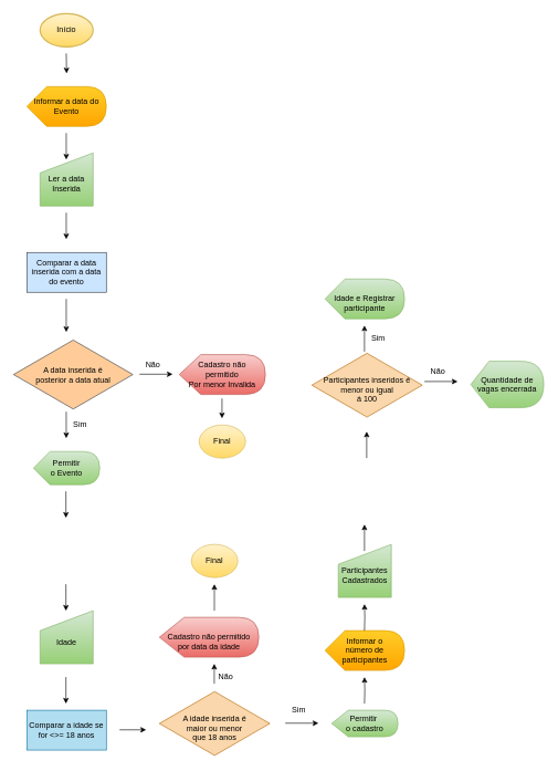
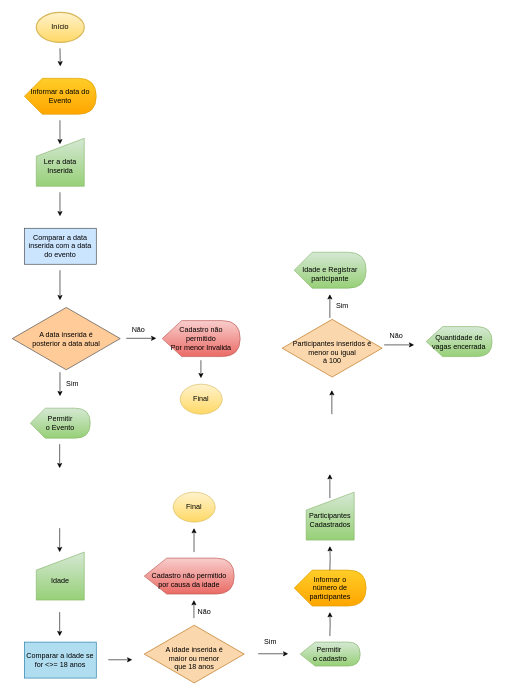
  <mxCell id="0" />
  <mxCell id="1" parent="0" />
  <mxCell id="2" value="Informar a data do Evento" style="shape=display;whiteSpace=wrap;html=1;fillColor=#ffcd28;gradientColor=#ffa500;strokeColor=#d79b00;" vertex="1" parent="1"><mxGeometry x="40" y="130" width="120" height="60" as="geometry" /></mxCell>
  <mxCell id="3" value="&lt;br&gt;Ler a data&lt;br&gt;Inserida" style="shape=manualInput;whiteSpace=wrap;html=1;fillColor=#d5e8d4;gradientColor=#97d077;strokeColor=#82b366;" vertex="1" parent="1"><mxGeometry x="60" y="230" width="80" height="80" as="geometry" /></mxCell>
  <mxCell id="4" value="Comparar a data inserida com a data do evento" style="whiteSpace=wrap;html=1;align=center;treeFolding=1;treeMoving=1;newEdgeStyle={&quot;edgeStyle&quot;:&quot;elbowEdgeStyle&quot;,&quot;startArrow&quot;:&quot;none&quot;,&quot;endArrow&quot;:&quot;none&quot;};fillColor=#cce5ff;strokeColor=#36393d;" vertex="1" parent="1"><mxGeometry x="40" y="380" width="120" height="60" as="geometry" /></mxCell>
  <mxCell id="5" value="Início" style="strokeWidth=2;html=1;shape=mxgraph.flowchart.start_1;whiteSpace=wrap;fillColor=#fff2cc;strokeColor=#d6b656;gradientColor=#ffd966;" vertex="1" parent="1"><mxGeometry x="60" y="20" width="80" height="50" as="geometry" /></mxCell>
  <mxCell id="6" value="A data inserida é &lt;br&gt;posterior a data atual" style="html=1;whiteSpace=wrap;aspect=fixed;shape=isoRectangle;fillColor=#ffcc99;strokeColor=#36393d;" vertex="1" parent="1"><mxGeometry x="20" y="510" width="180" height="108" as="geometry" /></mxCell>
  <mxCell id="7" value="" style="endArrow=classic;html=1;rounded=0;" edge="1" parent="1"><mxGeometry width="50" height="50" relative="1" as="geometry"><mxPoint x="99.5" y="80" as="sourcePoint" /><mxPoint x="100" y="110" as="targetPoint" /></mxGeometry></mxCell>
  <mxCell id="8" value="" style="endArrow=classic;html=1;rounded=0;" edge="1" parent="1"><mxGeometry width="50" height="50" relative="1" as="geometry"><mxPoint x="99.5" y="200" as="sourcePoint" /><mxPoint x="99.5" y="240" as="targetPoint" /></mxGeometry></mxCell>
  <mxCell id="9" value="" style="endArrow=classic;html=1;rounded=0;" edge="1" parent="1"><mxGeometry width="50" height="50" relative="1" as="geometry"><mxPoint x="99.5" y="320" as="sourcePoint" /><mxPoint x="99.5" y="360" as="targetPoint" /></mxGeometry></mxCell>
  <mxCell id="10" value="" style="endArrow=classic;html=1;rounded=0;" edge="1" parent="1"><mxGeometry width="50" height="50" relative="1" as="geometry"><mxPoint x="99.5" y="450" as="sourcePoint" /><mxPoint x="99.5" y="500" as="targetPoint" /></mxGeometry></mxCell>
  <mxCell id="11" value="Permitir &lt;br&gt;o Evento" style="shape=display;whiteSpace=wrap;html=1;fillColor=#d5e8d4;strokeColor=#82b366;gradientColor=#97d077;" vertex="1" parent="1"><mxGeometry x="50" y="680" width="100" height="50" as="geometry" /></mxCell>
  <mxCell id="12" value="Cadastro não &lt;br&gt;permitido&lt;br&gt;Por menor Invalida" style="shape=display;whiteSpace=wrap;html=1;fillColor=#f8cecc;gradientColor=#ea6b66;strokeColor=#b85450;" vertex="1" parent="1"><mxGeometry x="270" y="534" width="130" height="60" as="geometry" /></mxCell>
  <mxCell id="13" value="" style="endArrow=classic;html=1;rounded=0;" edge="1" parent="1"><mxGeometry width="50" height="50" relative="1" as="geometry"><mxPoint x="99.5" y="620" as="sourcePoint" /><mxPoint x="99.5" y="660" as="targetPoint" /></mxGeometry></mxCell>
  <mxCell id="14" value="" style="endArrow=classic;html=1;rounded=0;" edge="1" parent="1"><mxGeometry width="50" height="50" relative="1" as="geometry"><mxPoint x="210" y="563.5" as="sourcePoint" /><mxPoint x="260" y="563.5" as="targetPoint" /></mxGeometry></mxCell>
  <mxCell id="15" value="Final" style="ellipse;whiteSpace=wrap;html=1;fillColor=#fff2cc;gradientColor=#ffd966;strokeColor=#d6b656;" vertex="1" parent="1"><mxGeometry x="300" y="640" width="70" height="50" as="geometry" /></mxCell>
  <mxCell id="16" value="" style="endArrow=classic;html=1;rounded=0;" edge="1" parent="1"><mxGeometry width="50" height="50" relative="1" as="geometry"><mxPoint x="334.5" y="600" as="sourcePoint" /><mxPoint x="334.5" y="630" as="targetPoint" /></mxGeometry></mxCell>
  <mxCell id="17" value="Sim" style="text;html=1;align=center;verticalAlign=middle;resizable=0;points=[];autosize=1;strokeColor=none;fillColor=none;" vertex="1" parent="1"><mxGeometry x="100" y="630" width="40" height="20" as="geometry" /></mxCell>
  <mxCell id="18" value="Não" style="text;html=1;align=center;verticalAlign=middle;resizable=0;points=[];autosize=1;strokeColor=none;fillColor=none;" vertex="1" parent="1"><mxGeometry x="210" y="540" width="40" height="20" as="geometry" /></mxCell>
  <mxCell id="19" value="&lt;br&gt;Idade" style="shape=manualInput;whiteSpace=wrap;html=1;fillColor=#d5e8d4;gradientColor=#97d077;strokeColor=#82b366;" vertex="1" parent="1"><mxGeometry x="60" y="920" width="80" height="80" as="geometry" /></mxCell>
  <mxCell id="20" value="Comparar a idade se for &amp;lt;&amp;gt;= 18 anos" style="whiteSpace=wrap;html=1;align=center;treeFolding=1;treeMoving=1;newEdgeStyle={&quot;edgeStyle&quot;:&quot;elbowEdgeStyle&quot;,&quot;startArrow&quot;:&quot;none&quot;,&quot;endArrow&quot;:&quot;none&quot;};fillColor=#b1ddf0;strokeColor=#10739e;" vertex="1" parent="1"><mxGeometry x="40" y="1070" width="120" height="60" as="geometry" /></mxCell>
  <mxCell id="21" value="" style="endArrow=classic;html=1;rounded=0;" edge="1" parent="1"><mxGeometry width="50" height="50" relative="1" as="geometry"><mxPoint x="99" y="1020" as="sourcePoint" /><mxPoint x="99" y="1060" as="targetPoint" /></mxGeometry></mxCell>
  <mxCell id="22" value="" style="endArrow=classic;html=1;rounded=0;" edge="1" parent="1"><mxGeometry width="50" height="50" relative="1" as="geometry"><mxPoint x="99" y="880" as="sourcePoint" /><mxPoint x="99" y="920" as="targetPoint" /></mxGeometry></mxCell>
  <mxCell id="23" value="" style="endArrow=classic;html=1;rounded=0;" edge="1" parent="1"><mxGeometry width="50" height="50" relative="1" as="geometry"><mxPoint x="99" y="740" as="sourcePoint" /><mxPoint x="99" y="780" as="targetPoint" /></mxGeometry></mxCell>
  <mxCell id="24" value="&lt;br&gt;A idade inserida é &lt;br&gt;maior ou menor&lt;br&gt;que 18 anos&lt;br&gt;" style="html=1;whiteSpace=wrap;aspect=fixed;shape=isoRectangle;fillColor=#fad7ac;strokeColor=#b46504;" vertex="1" parent="1"><mxGeometry x="240" y="1040" width="166.67" height="100" as="geometry" /></mxCell>
  <mxCell id="25" value="" style="endArrow=classic;html=1;rounded=0;" edge="1" parent="1"><mxGeometry width="50" height="50" relative="1" as="geometry"><mxPoint x="180" y="1099.5" as="sourcePoint" /><mxPoint x="220" y="1099.5" as="targetPoint" /></mxGeometry></mxCell>
- <mxCell id="26" value="&lt;br&gt;Cadastro não permitido&lt;br&gt;por data&amp;nbsp;da idade&lt;br&gt;" style="shape=display;whiteSpace=wrap;html=1;fillColor=#f8cecc;strokeColor=#b85450;gradientColor=#ea6b66;" vertex="1" parent="1"><mxGeometry x="240" y="930" width="150" height="60" as="geometry" /></mxCell>
+ <mxCell id="26" value="&lt;br&gt;Cadastro não permitido&lt;br&gt;por causa&amp;nbsp;da idade&lt;br&gt;" style="shape=display;whiteSpace=wrap;html=1;fillColor=#f8cecc;strokeColor=#b85450;gradientColor=#ea6b66;" vertex="1" parent="1"><mxGeometry x="240" y="930" width="150" height="60" as="geometry" /></mxCell>
  <mxCell id="27" value="Permitir&amp;nbsp;&lt;br&gt;o cadastro" style="shape=display;whiteSpace=wrap;html=1;fillColor=#d5e8d4;gradientColor=#97d077;strokeColor=#82b366;" vertex="1" parent="1"><mxGeometry x="500" y="1070" width="100" height="40" as="geometry" /></mxCell>
  <mxCell id="28" value="" style="endArrow=classic;html=1;rounded=0;" edge="1" parent="1"><mxGeometry width="50" height="50" relative="1" as="geometry"><mxPoint x="430" y="1089.5" as="sourcePoint" /><mxPoint x="480" y="1089.5" as="targetPoint" /></mxGeometry></mxCell>
  <mxCell id="29" value="" style="endArrow=classic;html=1;rounded=0;" edge="1" parent="1"><mxGeometry width="50" height="50" relative="1" as="geometry"><mxPoint x="322.84" y="1030" as="sourcePoint" /><mxPoint x="322.84" y="1000" as="targetPoint" /></mxGeometry></mxCell>
  <mxCell id="30" value="Final" style="ellipse;whiteSpace=wrap;html=1;fillColor=#fff2cc;gradientColor=#ffd966;strokeColor=#d6b656;" vertex="1" parent="1"><mxGeometry x="288.34" y="820" width="70" height="50" as="geometry" /></mxCell>
  <mxCell id="31" value="" style="endArrow=classic;html=1;rounded=0;" edge="1" parent="1"><mxGeometry width="50" height="50" relative="1" as="geometry"><mxPoint x="323" y="920" as="sourcePoint" /><mxPoint x="323" y="880" as="targetPoint" /></mxGeometry></mxCell>
  <mxCell id="32" value="Sim" style="text;html=1;align=center;verticalAlign=middle;resizable=0;points=[];autosize=1;strokeColor=none;fillColor=none;" vertex="1" parent="1"><mxGeometry x="430" y="1060" width="40" height="20" as="geometry" /></mxCell>
  <mxCell id="33" value="Não" style="text;html=1;align=center;verticalAlign=middle;resizable=0;points=[];autosize=1;strokeColor=none;fillColor=none;" vertex="1" parent="1"><mxGeometry x="320" y="1010" width="40" height="20" as="geometry" /></mxCell>
  <mxCell id="34" value="Informar o&lt;br&gt;número de participantes" style="shape=display;whiteSpace=wrap;html=1;fillColor=#ffcd28;gradientColor=#ffa500;strokeColor=#d79b00;" vertex="1" parent="1"><mxGeometry x="490" y="950" width="120" height="60" as="geometry" /></mxCell>
  <mxCell id="35" value="" style="endArrow=classic;html=1;rounded=0;" edge="1" parent="1"><mxGeometry width="50" height="50" relative="1" as="geometry"><mxPoint x="549.5" y="1060" as="sourcePoint" /><mxPoint x="549.5" y="1020" as="targetPoint" /><Array as="points"><mxPoint x="550" y="1040" /></Array></mxGeometry></mxCell>
  <mxCell id="36" value="&lt;br&gt;Participantes&lt;br&gt;Cadastrados" style="shape=manualInput;whiteSpace=wrap;html=1;fillColor=#d5e8d4;gradientColor=#97d077;strokeColor=#82b366;" vertex="1" parent="1"><mxGeometry x="510" y="820" width="80" height="80" as="geometry" /></mxCell>
  <mxCell id="37" value="" style="endArrow=classic;html=1;rounded=0;" edge="1" parent="1"><mxGeometry width="50" height="50" relative="1" as="geometry"><mxPoint x="549.5" y="950" as="sourcePoint" /><mxPoint x="549.5" y="910" as="targetPoint" /><Array as="points"><mxPoint x="550" y="930" /></Array></mxGeometry></mxCell>
  <mxCell id="38" value="" style="endArrow=classic;html=1;rounded=0;" edge="1" parent="1"><mxGeometry width="50" height="50" relative="1" as="geometry"><mxPoint x="549.5" y="830" as="sourcePoint" /><mxPoint x="549.5" y="790" as="targetPoint" /></mxGeometry></mxCell>
  <mxCell id="39" value="&lt;br&gt;Participantes inseridos é &lt;br&gt;menor ou igual&lt;br&gt;á 100" style="html=1;whiteSpace=wrap;aspect=fixed;shape=isoRectangle;fillColor=#fad7ac;strokeColor=#b46504;" vertex="1" parent="1"><mxGeometry x="470" y="530" width="166.67" height="100" as="geometry" /></mxCell>
  <mxCell id="40" value="" style="endArrow=classic;html=1;rounded=0;" edge="1" parent="1"><mxGeometry width="50" height="50" relative="1" as="geometry"><mxPoint x="552.84" y="690" as="sourcePoint" /><mxPoint x="552.84" y="650" as="targetPoint" /></mxGeometry></mxCell>
  <mxCell id="41" value="&lt;br&gt;Idade e Registrar participante" style="shape=display;whiteSpace=wrap;html=1;fillColor=#d5e8d4;gradientColor=#97d077;strokeColor=#82b366;" vertex="1" parent="1"><mxGeometry x="490" y="420" width="120" height="60" as="geometry" /></mxCell>
- <mxCell id="42" value="Quantidade de vagas encerrada" style="shape=display;whiteSpace=wrap;html=1;fillColor=#d5e8d4;gradientColor=#97d077;strokeColor=#82b366;" vertex="1" parent="1"><mxGeometry x="710" y="544" width="110" height="70" as="geometry" /></mxCell>
+ <mxCell id="42" value="Quantidade de vagas encerrada" style="shape=display;whiteSpace=wrap;html=1;fillColor=#d5e8d4;gradientColor=#97d077;strokeColor=#82b366;" vertex="1" parent="1"><mxGeometry x="710" y="544" width="110" height="50" as="geometry" /></mxCell>
  <mxCell id="43" value="" style="endArrow=classic;html=1;rounded=0;" edge="1" parent="1"><mxGeometry width="50" height="50" relative="1" as="geometry"><mxPoint x="640" y="574.5" as="sourcePoint" /><mxPoint x="690" y="574.5" as="targetPoint" /></mxGeometry></mxCell>
  <mxCell id="44" value="" style="endArrow=classic;html=1;rounded=0;" edge="1" parent="1"><mxGeometry width="50" height="50" relative="1" as="geometry"><mxPoint x="549.5" y="529.5" as="sourcePoint" /><mxPoint x="549.5" y="490" as="targetPoint" /></mxGeometry></mxCell>
  <mxCell id="45" value="Sim" style="text;html=1;align=center;verticalAlign=middle;resizable=0;points=[];autosize=1;strokeColor=none;fillColor=none;" vertex="1" parent="1"><mxGeometry x="550" y="500" width="40" height="20" as="geometry" /></mxCell>
  <mxCell id="46" value="Não" style="text;html=1;align=center;verticalAlign=middle;resizable=0;points=[];autosize=1;strokeColor=none;fillColor=none;" vertex="1" parent="1"><mxGeometry x="640" y="550" width="40" height="20" as="geometry" /></mxCell>
